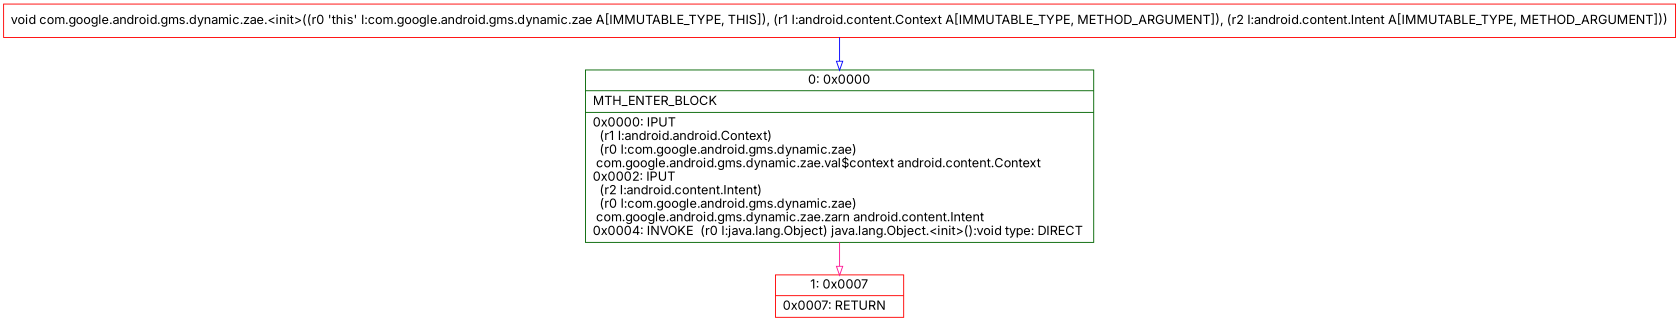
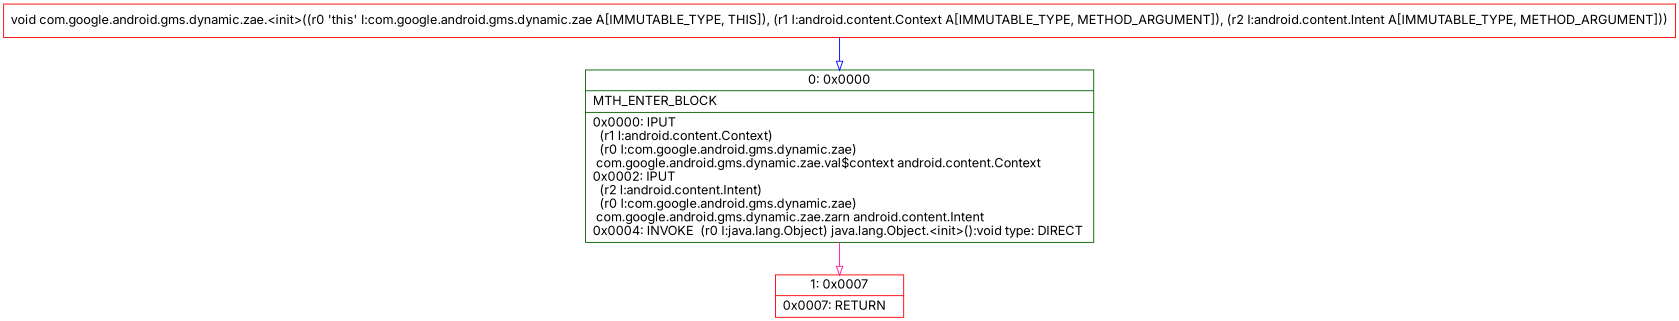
  digraph {
    fontname=Inter
    node [shape=record color=red fontname=Inter]
    edge [style=solid arrowhead=onormal fontname=Inter]
-   n1 [label="{0\:\ 0x0000|MTH_ENTER_BLOCK\l|0x0000: IPUT  \l  (r1 I:android.android.Context)\l  (r0 I:com.google.android.gms.dynamic.zae)\l com.google.android.gms.dynamic.zae.val$context android.content.Context \l0x0002: IPUT  \l  (r2 I:android.content.Intent)\l  (r0 I:com.google.android.gms.dynamic.zae)\l com.google.android.gms.dynamic.zae.zarn android.content.Intent \l0x0004: INVOKE  (r0 I:java.lang.Object) java.lang.Object.\<init\>():void type: DIRECT \l}" color=darkgreen]
+   n1 [label="{0\:\ 0x0000|MTH_ENTER_BLOCK\l|0x0000: IPUT  \l  (r1 I:android.content.Context)\l  (r0 I:com.google.android.gms.dynamic.zae)\l com.google.android.gms.dynamic.zae.val$context android.content.Context \l0x0002: IPUT  \l  (r2 I:android.content.Intent)\l  (r0 I:com.google.android.gms.dynamic.zae)\l com.google.android.gms.dynamic.zae.zarn android.content.Intent \l0x0004: INVOKE  (r0 I:java.lang.Object) java.lang.Object.\<init\>():void type: DIRECT \l}" color=darkgreen]
    n2 [label="{1\:\ 0x0007|0x0007: RETURN   \l}"]
    n3 [label="{void com.google.android.gms.dynamic.zae.\<init\>((r0 'this' I:com.google.android.gms.dynamic.zae A[IMMUTABLE_TYPE, THIS]), (r1 I:android.content.Context A[IMMUTABLE_TYPE, METHOD_ARGUMENT]), (r2 I:android.content.Intent A[IMMUTABLE_TYPE, METHOD_ARGUMENT])) }"]
    n1 -> n2 [color=deeppink]
    n3 -> n1 [color=blue]
  }
